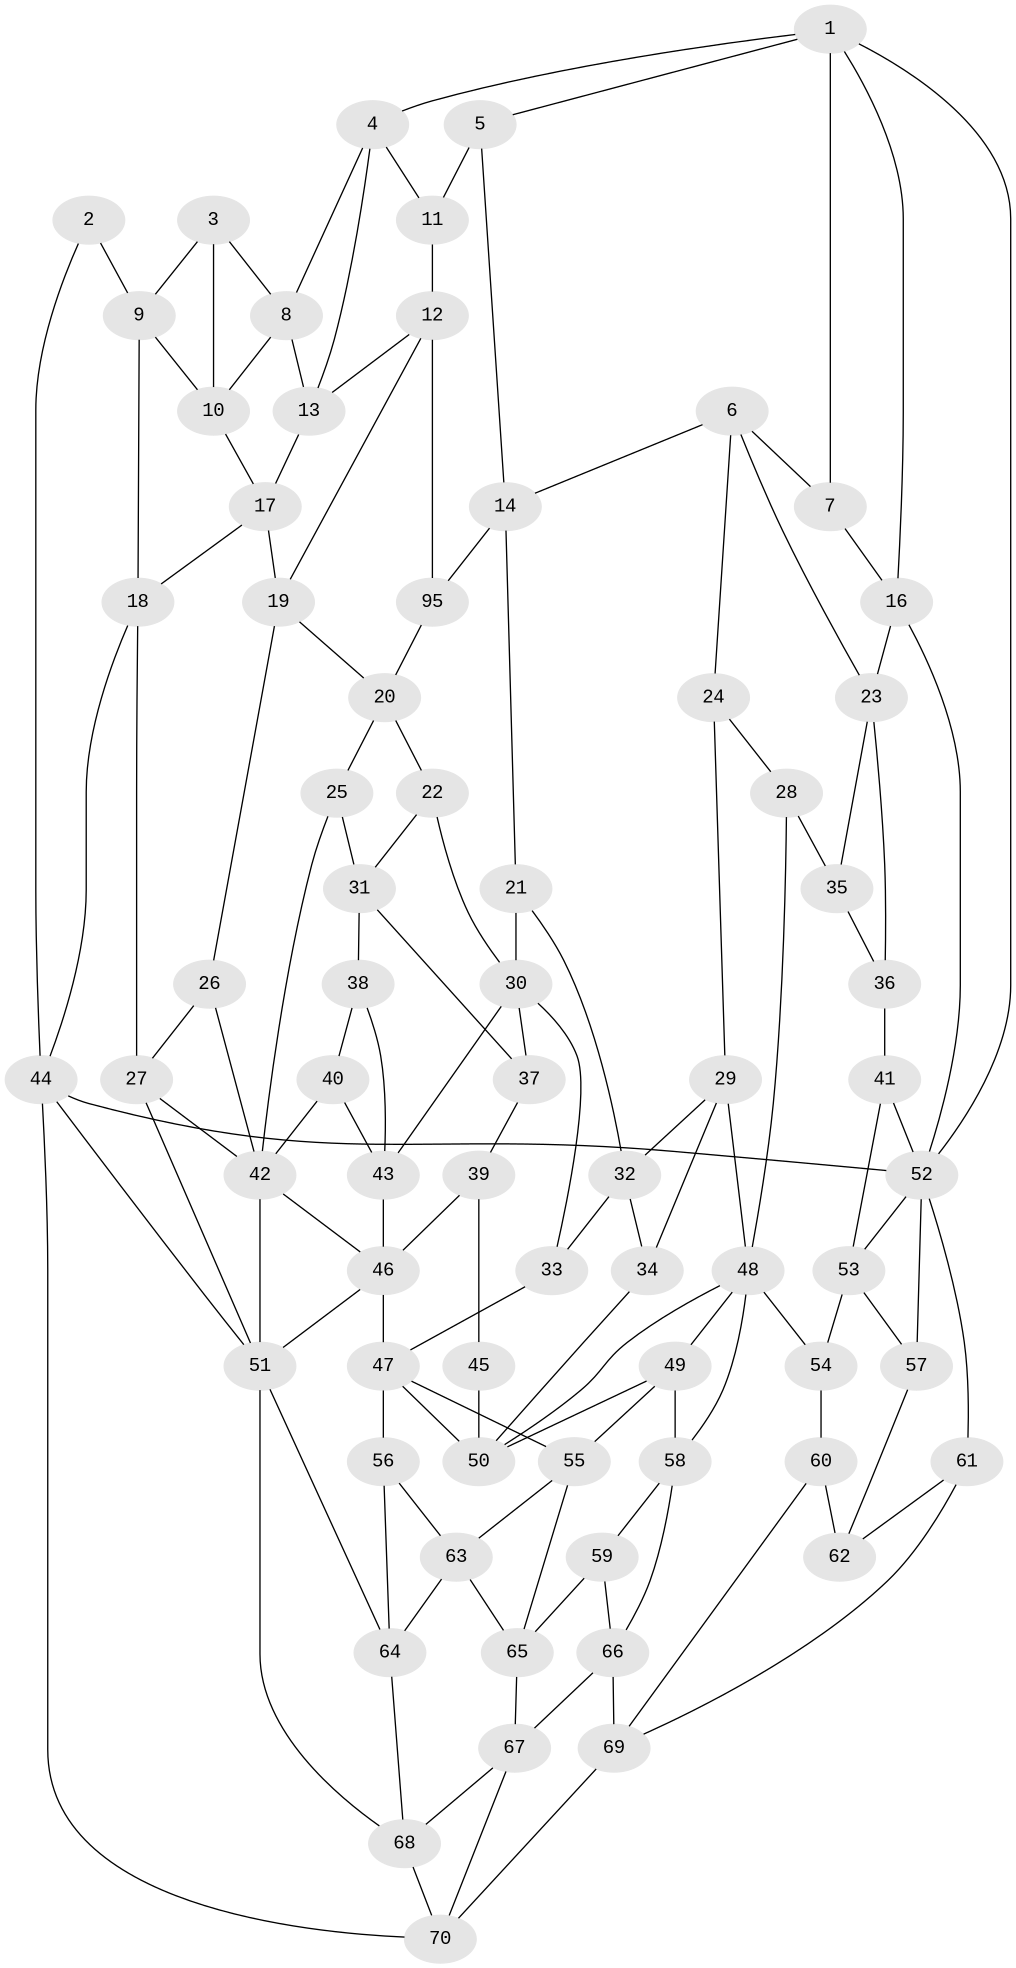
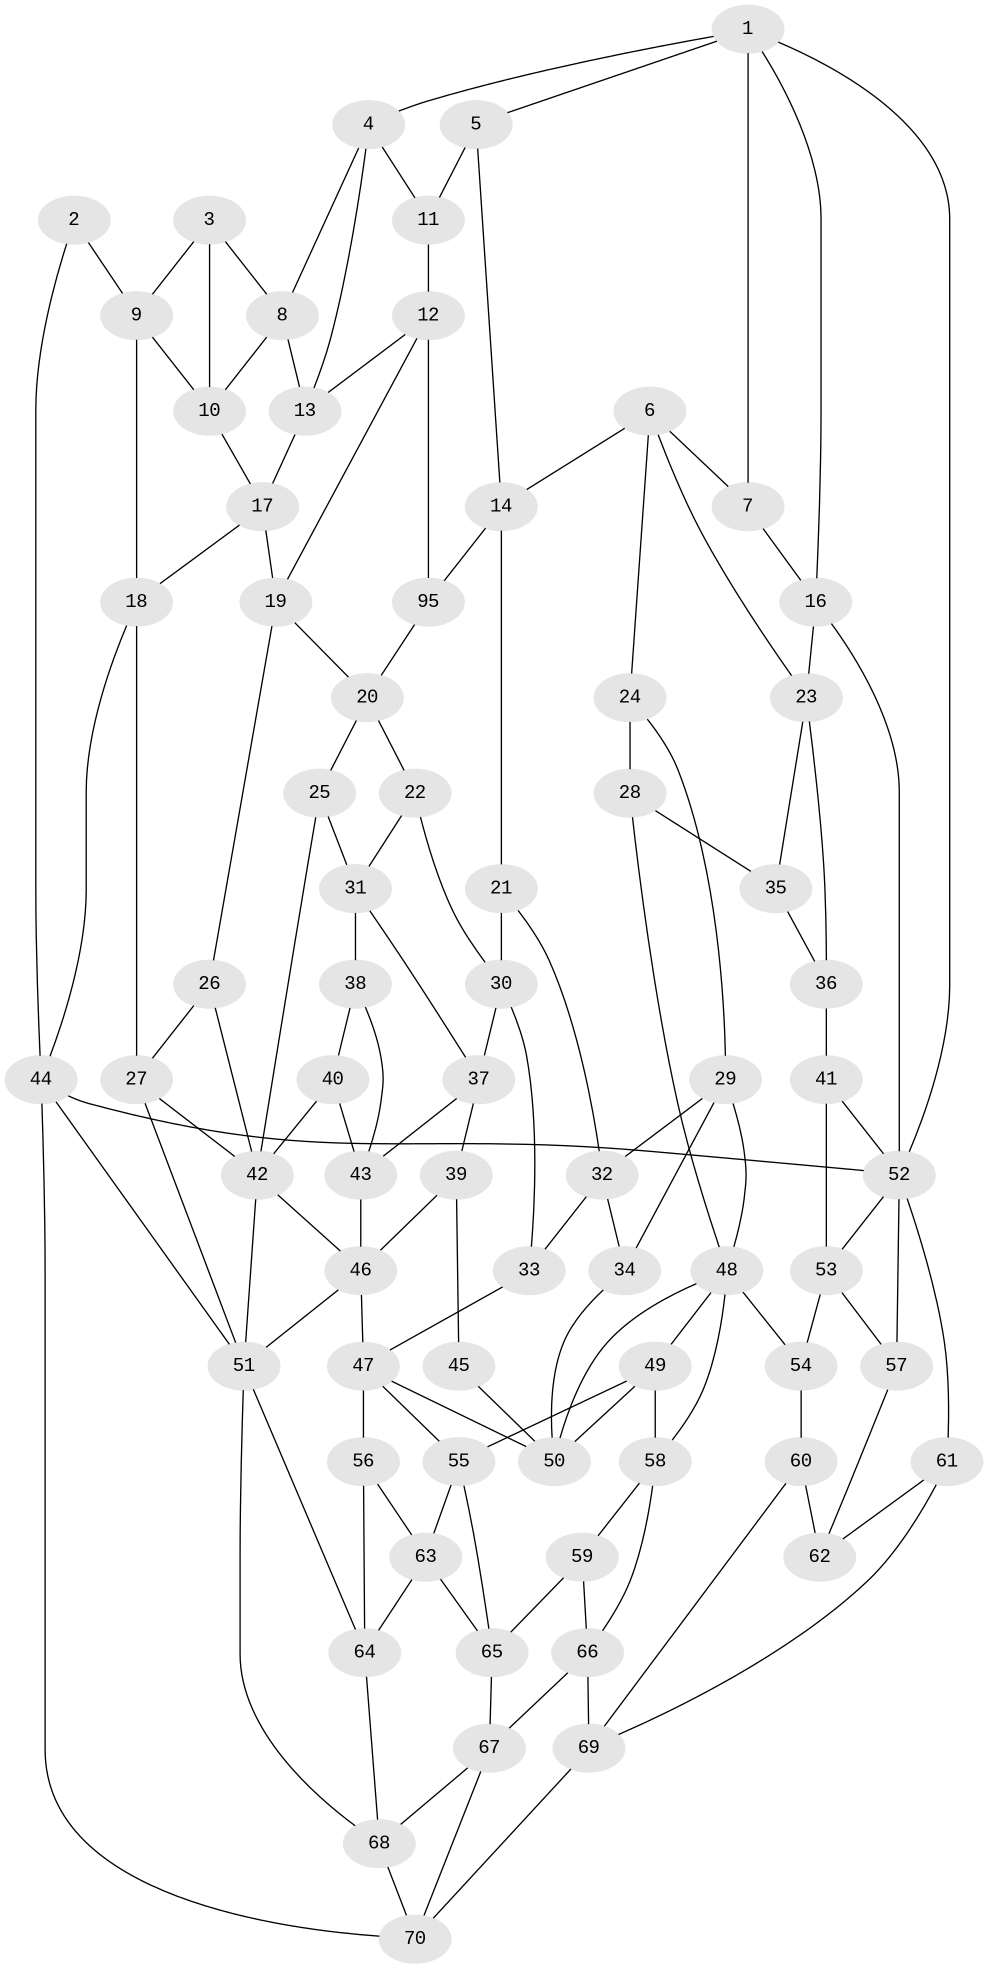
  graph {
    fontname="Liberation Mono"
    node [color=gray90 fontname="Liberation Mono" style=filled]
    edge [fontname="Liberation Mono" weight=1.0]
    1
    4
    5
    7
    16
    52
    8
    11
    13
    14
    23
    53
    57
    61
    2
    9
    44
    10
    18
    51
    70
    3
    17
    12
    n25 [label=95]
    21
    6
    24
    35
    36
    28
    29
    27
    19
    20
    26
    30
    32
    22
    25
    42
    31
    33
    37
    34
    38
    41
    48
    46
    64
    68
    50
    49
    54
    58
    47
    39
    43
    40
    45
    55
    56
    63
    65
    60
    59
    66
    62
    69
    67
    1 -- 4
    1 -- 5
    1 -- 7
    1 -- 16
    1 -- 52
    4 -- 8
    4 -- 11
    4 -- 13
    5 -- 11 [weight=2.0]
    5 -- 14
    7 -- 16
    16 -- 52
    16 -- 23
    52 -- 53
    52 -- 57
    52 -- 61
    8 -- 13
    8 -- 10
    11 -- 12
    13 -- 17
    14 -- n25
    14 -- 21
    23 -- 35
    23 -- 36
    53 -- 57
    53 -- 54 [weight=2.0]
    57 -- 62
    61 -- 62
    61 -- 69
    2 -- 9
    2 -- 44
    9 -- 10
    9 -- 18
    44 -- 52 [weight=2.0]
    44 -- 51
    44 -- 70
    10 -- 17
    18 -- 44
    18 -- 27
    51 -- 64
    51 -- 68
    3 -- 8
    3 -- 9
    3 -- 10
    17 -- 18
    17 -- 19
    12 -- 13
    12 -- n25
    12 -- 19
    n25 -- 20
    21 -- 30
    21 -- 32
    6 -- 7
    6 -- 14
    6 -- 23
    6 -- 24
    24 -- 28
    24 -- 29
    35 -- 36
    36 -- 41 [weight=2.0]
    28 -- 35 [weight=2.0]
    28 -- 48
    29 -- 32
    29 -- 34
    29 -- 48
    27 -- 51
    27 -- 42
    19 -- 20
    19 -- 26
    20 -- 22
    20 -- 25
    26 -- 27
    26 -- 42
    30 -- 33
    30 -- 37
    32 -- 33
    32 -- 34
    22 -- 30
    22 -- 31
    25 -- 42
    25 -- 31
    42 -- 51
    42 -- 46
    31 -- 37
    31 -- 38
    33 -- 47
    37 -- 39
-   30 -- 43
+   37 -- 43
    34 -- 50
    38 -- 43
    38 -- 40 [weight=2.0]
    41 -- 52
    41 -- 53
    48 -- 50
    48 -- 49
    48 -- 54
    48 -- 58
    46 -- 51
    46 -- 47
    64 -- 68
    68 -- 70
    49 -- 50
    49 -- 58
    49 -- 55
    54 -- 60
    58 -- 59
    58 -- 66
    47 -- 50
    47 -- 55
    47 -- 56
    39 -- 46
    39 -- 45
    43 -- 46 [weight=2.0]
    40 -- 42
    40 -- 43
    45 -- 50 [weight=2.0]
    55 -- 63
    55 -- 65
    56 -- 64
    56 -- 63
    63 -- 64
    63 -- 65
    65 -- 67
    60 -- 62 [weight=2.0]
    60 -- 69
    59 -- 65
    59 -- 66
    66 -- 69
    66 -- 67
    69 -- 70
    67 -- 70
    67 -- 68
  }
